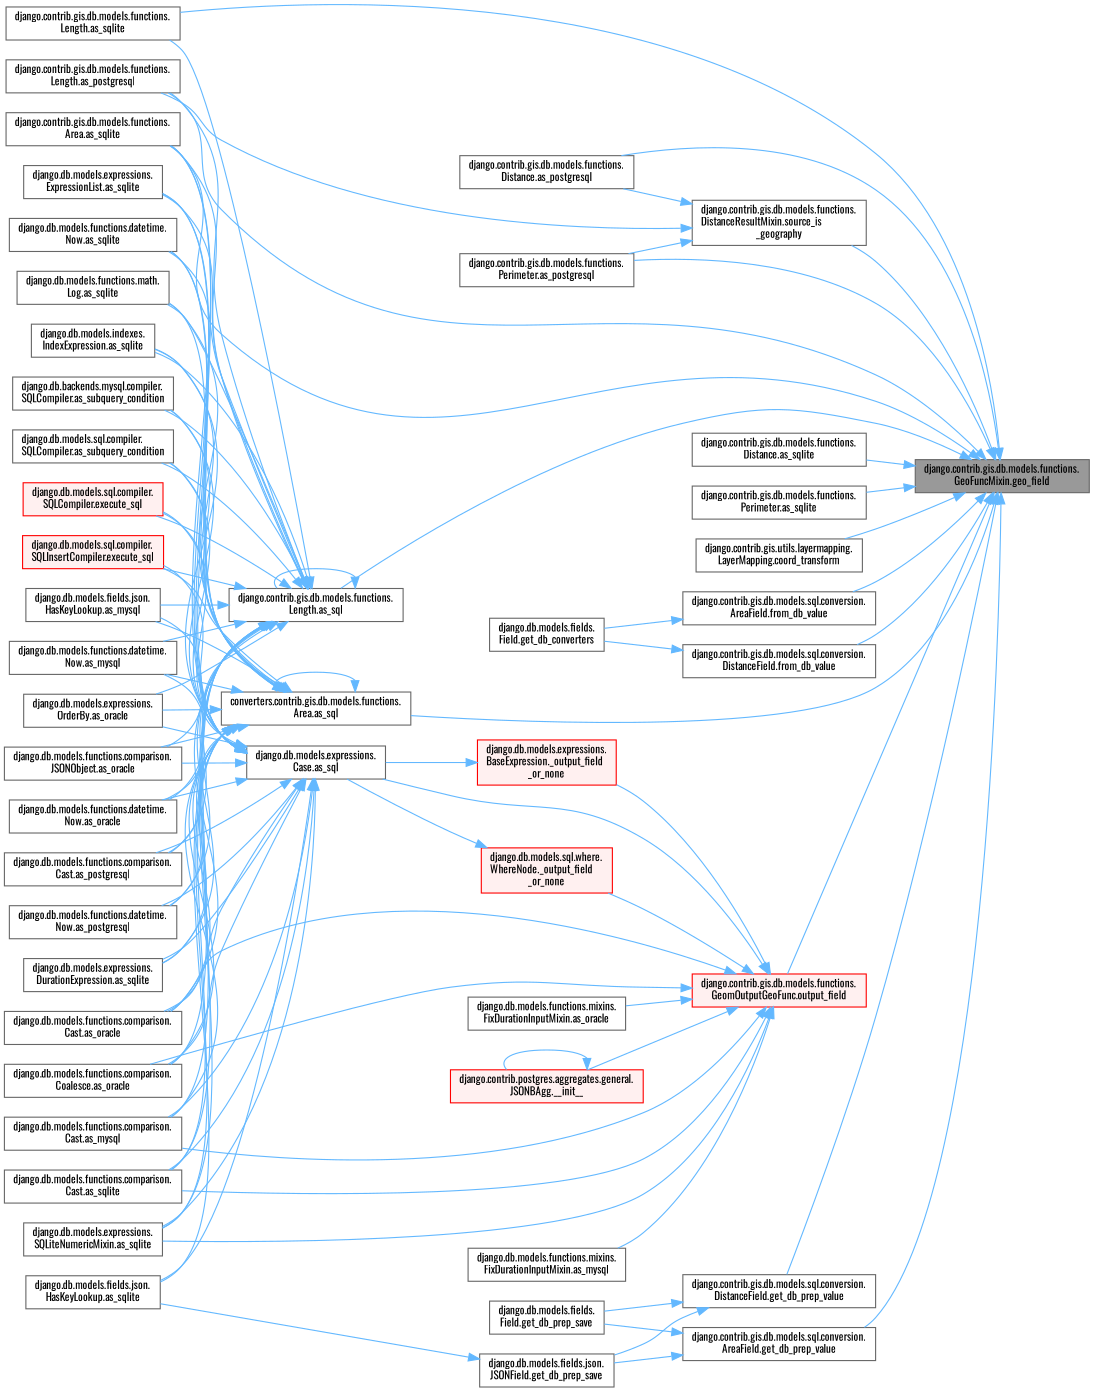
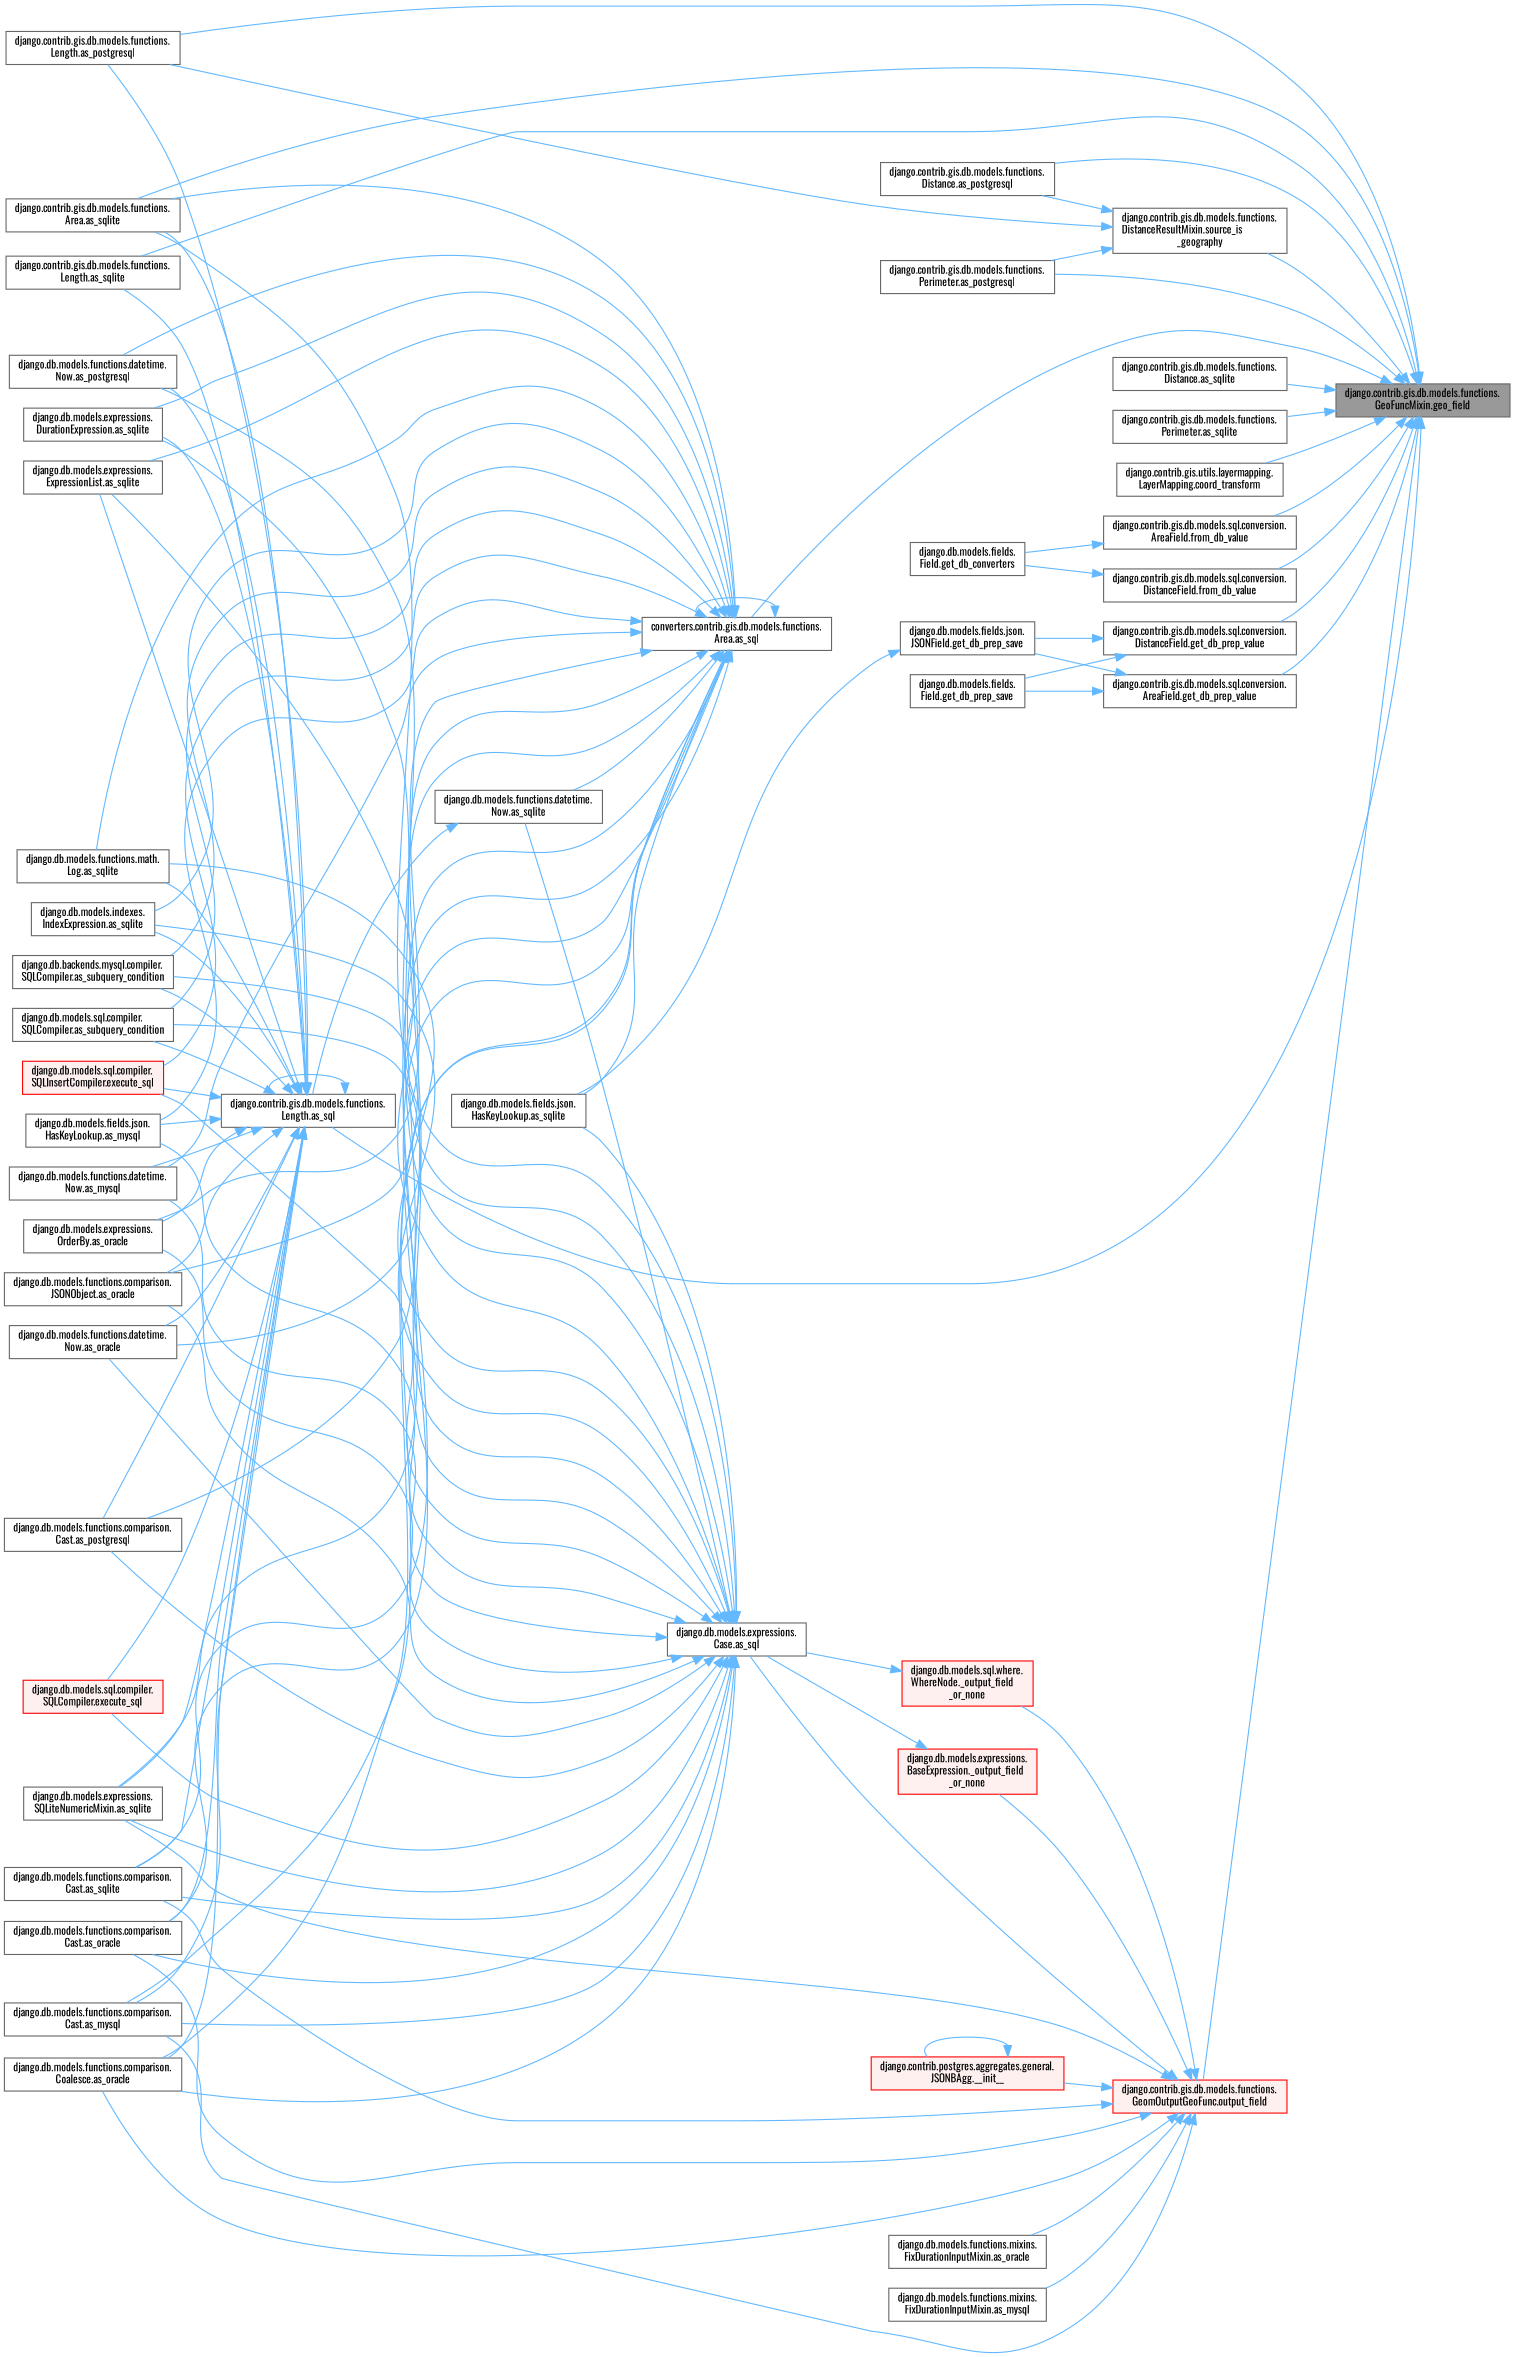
  digraph {
    fontname=Oswald
    rankdir=RL
    node [color=grey40 fillcolor=white fontname=Oswald fontsize=10 shape=box style=filled]
    edge [color=steelblue1 dir=back fontname=Oswald fontsize=10 labelfontname=Helvetica labelfontsize=10 style=solid]
    n1 [color=gray40 fillcolor=grey60 fontcolor=black height=0.2 label="django.contrib.gis.db.models.functions.\lGeoFuncMixin.geo_field" width=0.4]
    n2 [height=0.2 label="django.contrib.gis.db.models.functions.\lDistance.as_postgresql" width=0.4]
    n3 [height=0.2 label="django.contrib.gis.db.models.functions.\lLength.as_postgresql" width=0.4]
    n4 [height=0.2 label="django.contrib.gis.db.models.functions.\lPerimeter.as_postgresql" width=0.4]
    n5 [height=0.2 label="converters.contrib.gis.db.models.functions.\lArea.as_sql" width=0.4]
    n6 [height=0.2 label="django.contrib.gis.db.models.functions.\lArea.as_sqlite" width=0.4]
    n7 [height=0.2 label="django.contrib.gis.db.models.functions.\lLength.as_sql" width=0.4]
    n8 [height=0.2 label="django.contrib.gis.db.models.functions.\lLength.as_sqlite" width=0.4]
    n9 [height=0.2 label="django.contrib.gis.db.models.functions.\lDistance.as_sqlite" width=0.4]
    n10 [height=0.2 label="django.contrib.gis.db.models.functions.\lPerimeter.as_sqlite" width=0.4]
    n11 [height=0.2 label="django.contrib.gis.utils.layermapping.\lLayerMapping.coord_transform" width=0.4]
    n12 [height=0.2 label="django.contrib.gis.db.models.sql.conversion.\lAreaField.from_db_value" width=0.4]
    n13 [height=0.2 label="django.contrib.gis.db.models.sql.conversion.\lDistanceField.from_db_value" width=0.4]
    n14 [height=0.2 label="django.contrib.gis.db.models.sql.conversion.\lAreaField.get_db_prep_value" width=0.4]
    n15 [height=0.2 label="django.contrib.gis.db.models.sql.conversion.\lDistanceField.get_db_prep_value" width=0.4]
    n16 [color=red fillcolor="#FFF0F0" height=0.2 label="django.contrib.gis.db.models.functions.\lGeomOutputGeoFunc.output_field" width=0.4]
    n17 [height=0.2 label="django.contrib.gis.db.models.functions.\lDistanceResultMixin.source_is\l_geography" width=0.4]
    n18 [height=0.2 label="django.db.models.fields.json.\lHasKeyLookup.as_mysql" width=0.4]
    n19 [height=0.2 label="django.db.models.functions.comparison.\lCast.as_mysql" width=0.4]
    n20 [height=0.2 label="django.db.models.functions.datetime.\lNow.as_mysql" width=0.4]
    n21 [height=0.2 label="django.db.models.expressions.\lOrderBy.as_oracle" width=0.4]
    n22 [height=0.2 label="django.db.models.functions.comparison.\lCast.as_oracle" width=0.4]
    n23 [height=0.2 label="django.db.models.functions.comparison.\lCoalesce.as_oracle" width=0.4]
    n24 [height=0.2 label="django.db.models.functions.comparison.\lJSONObject.as_oracle" width=0.4]
    n25 [height=0.2 label="django.db.models.functions.datetime.\lNow.as_oracle" width=0.4]
    n26 [height=0.2 label="django.db.models.functions.comparison.\lCast.as_postgresql" width=0.4]
    n27 [height=0.2 label="django.db.models.functions.datetime.\lNow.as_postgresql" width=0.4]
    n28 [height=0.2 label="django.db.models.expressions.\lDurationExpression.as_sqlite" width=0.4]
    n29 [height=0.2 label="django.db.models.expressions.\lExpressionList.as_sqlite" width=0.4]
    n30 [height=0.2 label="django.db.models.expressions.\lSQLiteNumericMixin.as_sqlite" width=0.4]
    n31 [height=0.2 label="django.db.models.fields.json.\lHasKeyLookup.as_sqlite" width=0.4]
    n32 [height=0.2 label="django.db.models.functions.comparison.\lCast.as_sqlite" width=0.4]
    n33 [height=0.2 label="django.db.models.functions.datetime.\lNow.as_sqlite" width=0.4]
    n34 [height=0.2 label="django.db.models.functions.math.\lLog.as_sqlite" width=0.4]
    n35 [height=0.2 label="django.db.models.indexes.\lIndexExpression.as_sqlite" width=0.4]
    n36 [height=0.2 label="django.db.backends.mysql.compiler.\lSQLCompiler.as_subquery_condition" width=0.4]
    n37 [height=0.2 label="django.db.models.sql.compiler.\lSQLCompiler.as_subquery_condition" width=0.4]
    n38 [color=red fillcolor="#FFF0F0" height=0.2 label="django.db.models.sql.compiler.\lSQLCompiler.execute_sql" width=0.4]
    n39 [color=red fillcolor="#FFF0F0" height=0.2 label="django.db.models.sql.compiler.\lSQLInsertCompiler.execute_sql" width=0.4]
    n40 [height=0.2 label="django.db.models.fields.\lField.get_db_converters" width=0.4]
    n41 [height=0.2 label="django.db.models.fields.\lField.get_db_prep_save" width=0.4]
    n42 [height=0.2 label="django.db.models.fields.json.\lJSONField.get_db_prep_save" width=0.4]
    n43 [color=red fillcolor="#FFF0F0" height=0.2 label="django.contrib.postgres.aggregates.general.\lJSONBAgg.__init__" width=0.4]
    n44 [color=red fillcolor="#FFF0F0" height=0.2 label="django.db.models.expressions.\lBaseExpression._output_field\l_or_none" width=0.4]
    n45 [height=0.2 label="django.db.models.expressions.\lCase.as_sql" width=0.4]
    n46 [color=red fillcolor="#FFF0F0" height=0.2 label="django.db.models.sql.where.\lWhereNode._output_field\l_or_none" width=0.4]
    n47 [height=0.2 label="django.db.models.functions.mixins.\lFixDurationInputMixin.as_mysql" width=0.4]
    n48 [height=0.2 label="django.db.models.functions.mixins.\lFixDurationInputMixin.as_oracle" width=0.4]
    n1 -> n2
    n1 -> n3
    n1 -> n4
    n1 -> n5
    n1 -> n6
    n1 -> n7
    n1 -> n8
    n1 -> n9
    n1 -> n10
    n1 -> n11
    n1 -> n12
    n1 -> n13
    n1 -> n14
    n1 -> n15
    n1 -> n16
    n1 -> n17
    n5 -> n5
    n5 -> n6
    n5 -> n18
    n5 -> n19
    n5 -> n20
    n5 -> n21
    n5 -> n22
    n5 -> n23
    n5 -> n24
    n5 -> n25
    n5 -> n26
    n5 -> n27
    n5 -> n28
    n5 -> n29
    n5 -> n30
    n5 -> n31
    n5 -> n32
    n5 -> n33
    n5 -> n34
    n5 -> n35
    n5 -> n36
    n5 -> n37
-   n5 -> n38
    n5 -> n39
    n7 -> n3
    n7 -> n6
    n7 -> n7
    n7 -> n8
    n7 -> n18
    n7 -> n19
    n7 -> n20
    n7 -> n21
    n7 -> n22
    n7 -> n23
    n7 -> n24
    n7 -> n25
    n7 -> n26
    n7 -> n27
    n7 -> n28
    n7 -> n29
    n7 -> n30
    n7 -> n32
-   n7 -> n33
+   n33 -> n7
    n7 -> n34
    n7 -> n35
    n7 -> n36
    n7 -> n37
    n7 -> n38
    n7 -> n39
    n12 -> n40
    n13 -> n40
    n14 -> n41
    n14 -> n42
    n15 -> n41
    n15 -> n42
    n16 -> n19
    n16 -> n22
    n16 -> n23
    n16 -> n30
    n16 -> n32
    n16 -> n43
    n16 -> n44
    n16 -> n45
    n16 -> n46
    n16 -> n47
    n16 -> n48
    n17 -> n2
    n17 -> n3
    n17 -> n4
    n42 -> n31
    n43 -> n43
    n44 -> n45
    n45 -> n6
    n45 -> n18
    n45 -> n19
    n45 -> n20
    n45 -> n21
    n45 -> n22
    n45 -> n23
    n45 -> n24
    n45 -> n25
    n45 -> n26
    n45 -> n27
    n45 -> n28
    n45 -> n29
    n45 -> n30
    n45 -> n31
    n45 -> n32
    n45 -> n33
    n45 -> n34
    n45 -> n35
    n45 -> n36
    n45 -> n37
    n45 -> n38
    n45 -> n39
    n46 -> n45
  }
